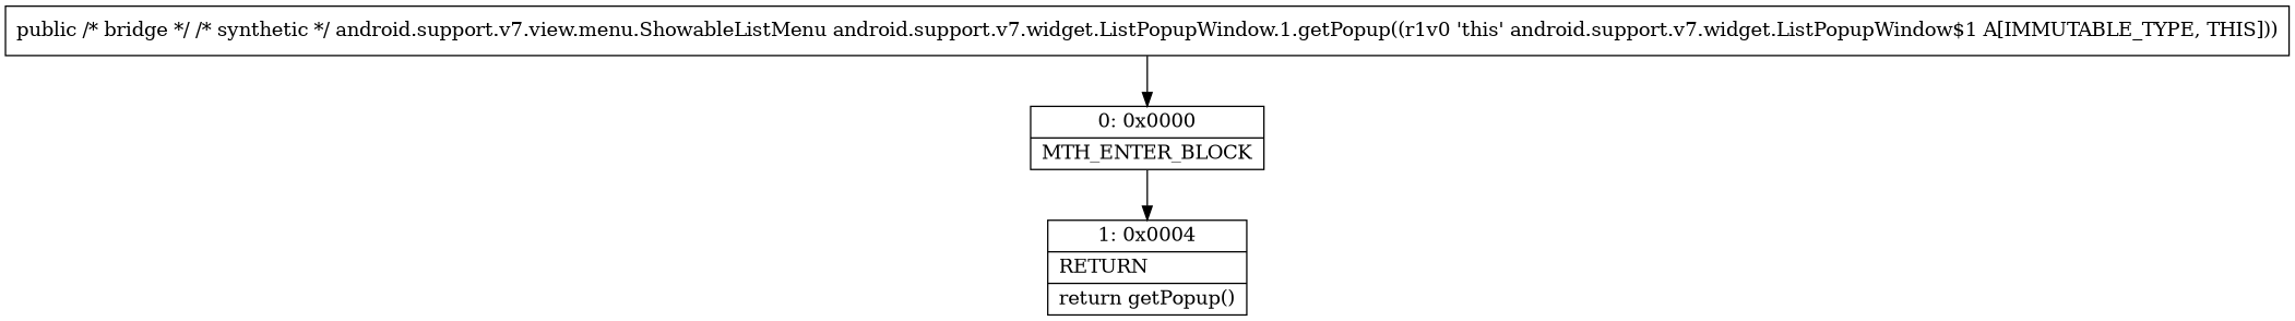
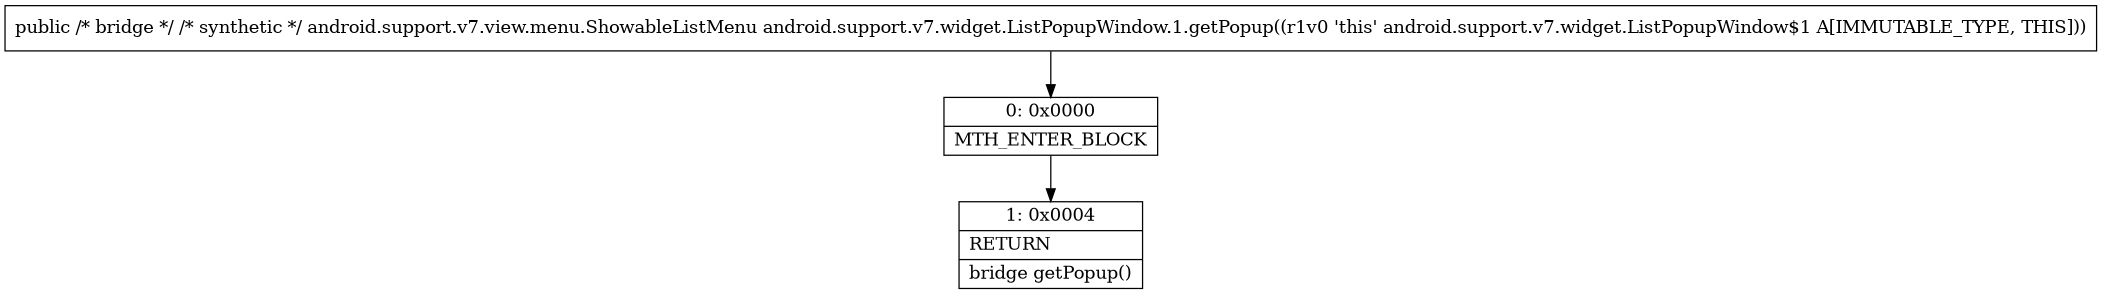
  digraph {
    node [shape=record]
    n1 [label="{0\:\ 0x0000|MTH_ENTER_BLOCK\l}"]
-   n2 [label="{1\:\ 0x0004|RETURN\l|return getPopup()\l}"]
+   n2 [label="{1\:\ 0x0004|RETURN\l|bridge getPopup()\l}"]
    n3 [label="{public \/* bridge *\/ \/* synthetic *\/ android.support.v7.view.menu.ShowableListMenu android.support.v7.widget.ListPopupWindow.1.getPopup((r1v0 'this' android.support.v7.widget.ListPopupWindow$1 A[IMMUTABLE_TYPE, THIS])) }"]
    n1 -> n2
    n3 -> n1
  }
